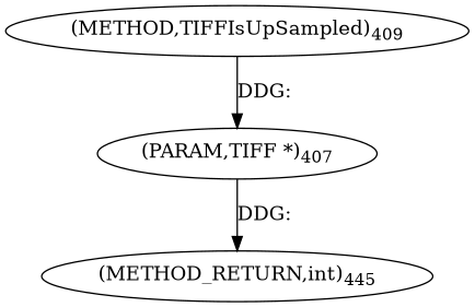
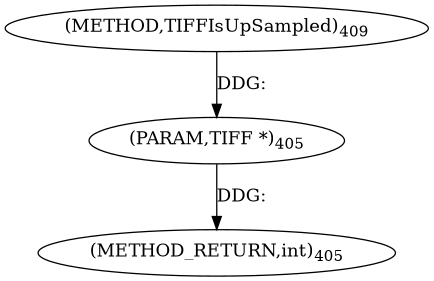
  digraph {
    n1 [label=<(METHOD,TIFFIsUpSampled)<SUB>409</SUB>>]
-   n2 [label=<(PARAM,TIFF *)<SUB>407</SUB>>]
-   n3 [label=<(METHOD_RETURN,int)<SUB>445</SUB>>]
+   n2 [label=<(PARAM,TIFF *)<SUB>405</SUB>>]
+   n3 [label=<(METHOD_RETURN,int)<SUB>405</SUB>>]
    n1 -> n2 [label="DDG: "]
    n2 -> n3 [label="DDG: "]
  }
